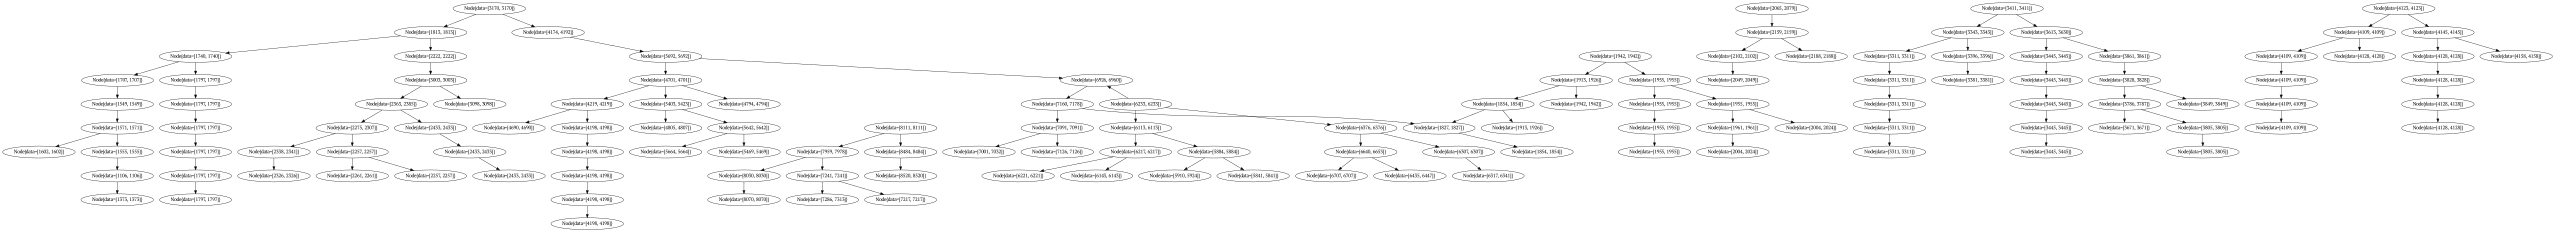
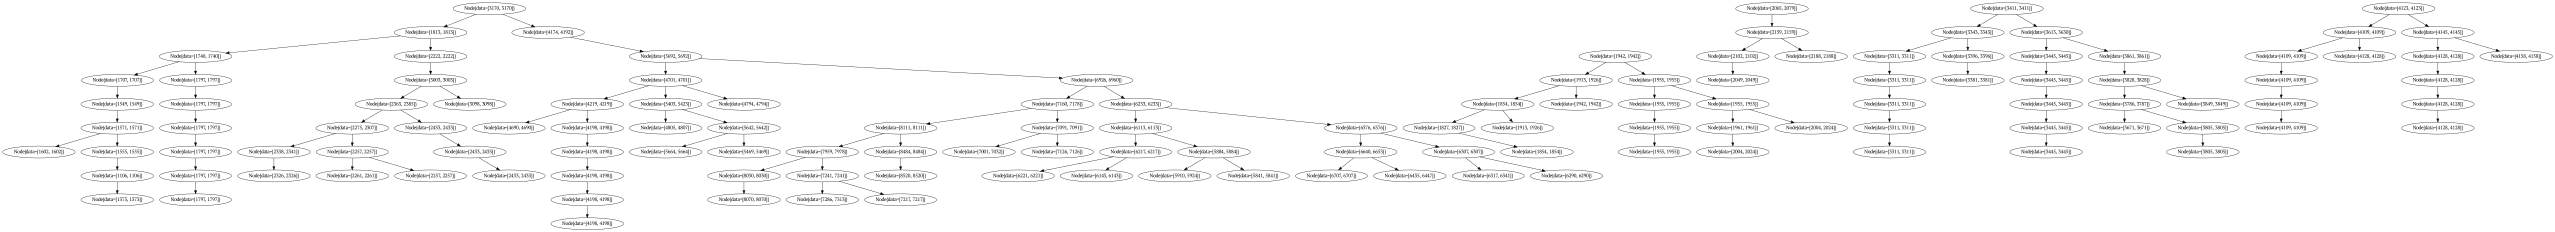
  digraph {
    fontname="PT Serif"
    node [fontname="PT Serif"]
    edge [fontname="PT Serif"]
    n1 [label="Node{data=[3170, 3170]}"]
    n2 [label="Node{data=[1813, 1813]}"]
    n3 [label="Node{data=[4174, 4192]}"]
    n4 [label="Node{data=[1740, 1740]}"]
    n5 [label="Node{data=[2222, 2222]}"]
    n6 [label="Node{data=[5692, 5692]}"]
    n7 [label="Node{data=[1707, 1707]}"]
    n8 [label="Node{data=[1797, 1797]}"]
    n9 [label="Node{data=[3003, 3003]}"]
    n10 [label="Node{data=[1549, 1549]}"]
    n11 [label="Node{data=[1797, 1797]}"]
    n12 [label="Node{data=[1571, 1571]}"]
    n13 [label="Node{data=[1106, 1106]}"]
    n14 [label="Node{data=[1373, 1373]}"]
    n15 [label="Node{data=[1555, 1555]}"]
    n16 [label="Node{data=[1602, 1602]}"]
    n17 [label="Node{data=[1797, 1797]}"]
    n18 [label="Node{data=[1797, 1797]}"]
    n19 [label="Node{data=[1797, 1797]}"]
    n20 [label="Node{data=[1797, 1797]}"]
    n21 [label="Node{data=[2363, 2385]}"]
    n22 [label="Node{data=[3098, 3098]}"]
    n23 [label="Node{data=[1942, 1942]}"]
    n24 [label="Node{data=[1913, 1926]}"]
    n25 [label="Node{data=[1955, 1955]}"]
    n26 [label="Node{data=[2065, 2079]}"]
    n27 [label="Node{data=[2159, 2159]}"]
    n28 [label="Node{data=[1854, 1854]}"]
    n29 [label="Node{data=[1942, 1942]}"]
    n30 [label="Node{data=[1955, 1955]}"]
    n31 [label="Node{data=[1955, 1955]}"]
    n32 [label="Node{data=[1827, 1827]}"]
    n33 [label="Node{data=[1913, 1926]}"]
    n34 [label="Node{data=[1854, 1854]}"]
    n35 [label="Node{data=[1955, 1955]}"]
    n36 [label="Node{data=[2004, 2024]}"]
    n37 [label="Node{data=[1961, 1961]}"]
    n38 [label="Node{data=[1955, 1955]}"]
    n39 [label="Node{data=[2004, 2024]}"]
    n40 [label="Node{data=[2049, 2049]}"]
    n41 [label="Node{data=[2102, 2102]}"]
    n42 [label="Node{data=[2188, 2188]}"]
    n43 [label="Node{data=[2275, 2307]}"]
    n44 [label="Node{data=[2433, 2433]}"]
    n45 [label="Node{data=[2257, 2257]}"]
    n46 [label="Node{data=[2338, 2341]}"]
    n47 [label="Node{data=[2433, 2433]}"]
    n48 [label="Node{data=[2257, 2257]}"]
    n49 [label="Node{data=[2261, 2261]}"]
    n50 [label="Node{data=[2326, 2326]}"]
    n51 [label="Node{data=[2433, 2433]}"]
    n52 [label="Node{data=[4701, 4701]}"]
    n53 [label="Node{data=[6926, 6960]}"]
    n54 [label="Node{data=[3411, 3411]}"]
    n55 [label="Node{data=[3343, 3343]}"]
    n56 [label="Node{data=[3613, 3630]}"]
    n57 [label="Node{data=[4123, 4123]}"]
    n58 [label="Node{data=[4109, 4109]}"]
    n59 [label="Node{data=[4145, 4145]}"]
    n60 [label="Node{data=[3311, 3311]}"]
    n61 [label="Node{data=[3396, 3396]}"]
    n62 [label="Node{data=[3445, 3445]}"]
    n63 [label="Node{data=[3861, 3861]}"]
    n64 [label="Node{data=[3311, 3311]}"]
    n65 [label="Node{data=[3381, 3381]}"]
    n66 [label="Node{data=[3311, 3311]}"]
    n67 [label="Node{data=[3311, 3311]}"]
    n68 [label="Node{data=[3311, 3311]}"]
    n69 [label="Node{data=[3445, 3445]}"]
    n70 [label="Node{data=[3828, 3828]}"]
    n71 [label="Node{data=[3445, 3445]}"]
    n72 [label="Node{data=[3445, 3445]}"]
    n73 [label="Node{data=[3445, 3445]}"]
    n74 [label="Node{data=[3786, 3787]}"]
    n75 [label="Node{data=[3849, 3849]}"]
    n76 [label="Node{data=[3671, 3671]}"]
    n77 [label="Node{data=[3805, 3805]}"]
    n78 [label="Node{data=[3805, 3805]}"]
    n79 [label="Node{data=[4109, 4109]}"]
    n80 [label="Node{data=[4128, 4128]}"]
    n81 [label="Node{data=[4128, 4128]}"]
    n82 [label="Node{data=[4158, 4158]}"]
    n83 [label="Node{data=[4109, 4109]}"]
    n84 [label="Node{data=[4109, 4109]}"]
    n85 [label="Node{data=[4109, 4109]}"]
    n86 [label="Node{data=[4128, 4128]}"]
    n87 [label="Node{data=[4128, 4128]}"]
    n88 [label="Node{data=[4128, 4128]}"]
    n89 [label="Node{data=[4219, 4219]}"]
    n90 [label="Node{data=[5403, 5423]}"]
    n91 [label="Node{data=[4794, 4794]}"]
    n92 [label="Node{data=[6233, 6233]}"]
    n93 [label="Node{data=[7160, 7178]}"]
    n94 [label="Node{data=[4198, 4198]}"]
    n95 [label="Node{data=[4690, 4690]}"]
    n96 [label="Node{data=[4805, 4807]}"]
    n97 [label="Node{data=[5642, 5642]}"]
    n98 [label="Node{data=[4198, 4198]}"]
    n99 [label="Node{data=[4198, 4198]}"]
    n100 [label="Node{data=[4198, 4198]}"]
    n101 [label="Node{data=[4198, 4198]}"]
    n102 [label="Node{data=[5469, 5469]}"]
    n103 [label="Node{data=[5664, 5664]}"]
    n104 [label="Node{data=[6113, 6113]}"]
    n105 [label="Node{data=[6376, 6376]}"]
    n106 [label="Node{data=[7091, 7091]}"]
    n107 [label="Node{data=[8111, 8111]}"]
    n108 [label="Node{data=[5884, 5884]}"]
    n109 [label="Node{data=[6217, 6217]}"]
    n110 [label="Node{data=[6307, 6307]}"]
    n111 [label="Node{data=[6640, 6653]}"]
    n112 [label="Node{data=[5841, 5841]}"]
    n113 [label="Node{data=[5910, 5924]}"]
    n114 [label="Node{data=[6143, 6143]}"]
    n115 [label="Node{data=[6221, 6221]}"]
+   n116 [label="Node{data=[6290, 6290]}"]
    n117 [label="Node{data=[6317, 6341]}"]
    n118 [label="Node{data=[6435, 6447]}"]
    n119 [label="Node{data=[6707, 6707]}"]
    n120 [label="Node{data=[7001, 7032]}"]
    n121 [label="Node{data=[7126, 7126]}"]
    n122 [label="Node{data=[7959, 7978]}"]
    n123 [label="Node{data=[8484, 8484]}"]
    n124 [label="Node{data=[7241, 7241]}"]
    n125 [label="Node{data=[8030, 8030]}"]
    n126 [label="Node{data=[8520, 8520]}"]
    n127 [label="Node{data=[7217, 7217]}"]
    n128 [label="Node{data=[7286, 7313]}"]
    n129 [label="Node{data=[8070, 8070]}"]
    n1 -> n2
    n1 -> n3
    n2 -> n4
    n2 -> n5
    n3 -> n6
    n4 -> n7
    n4 -> n8
    n5 -> n9
    n6 -> n52
    n6 -> n53
    n7 -> n10
    n8 -> n11
    n9 -> n21
    n9 -> n22
    n10 -> n12
    n11 -> n17
    n12 -> n15
    n12 -> n16
    n13 -> n14
    n15 -> n13
    n17 -> n18
    n18 -> n19
    n19 -> n20
    n21 -> n43
    n21 -> n44
    n23 -> n24
    n23 -> n25
    n24 -> n28
    n24 -> n29
    n25 -> n30
    n25 -> n31
    n26 -> n27
    n27 -> n41
    n27 -> n42
    n28 -> n32
    n28 -> n33
    n30 -> n35
    n31 -> n36
    n31 -> n37
    n32 -> n34
    n35 -> n38
    n37 -> n39
    n41 -> n40
    n43 -> n45
    n43 -> n46
    n44 -> n47
    n45 -> n48
    n45 -> n49
    n46 -> n50
    n47 -> n51
    n52 -> n89
    n52 -> n90
    n52 -> n91
-   n92 -> n53
+   n53 -> n92
    n53 -> n93
    n54 -> n55
    n54 -> n56
    n55 -> n60
    n55 -> n61
    n56 -> n62
    n56 -> n63
    n57 -> n58
    n57 -> n59
    n58 -> n79
    n58 -> n80
    n59 -> n81
    n59 -> n82
    n60 -> n64
    n61 -> n65
    n62 -> n69
    n63 -> n70
    n64 -> n66
    n66 -> n67
    n67 -> n68
    n69 -> n71
    n70 -> n74
    n70 -> n75
    n71 -> n72
    n72 -> n73
    n74 -> n76
    n74 -> n77
    n77 -> n78
    n79 -> n83
    n81 -> n86
    n83 -> n84
    n84 -> n85
    n86 -> n87
    n87 -> n88
    n89 -> n94
    n89 -> n95
    n90 -> n96
    n90 -> n97
    n92 -> n104
    n92 -> n105
    n93 -> n106
-   n93 -> n32
+   n93 -> n107
    n94 -> n98
    n97 -> n102
    n97 -> n103
    n98 -> n99
    n99 -> n100
    n100 -> n101
    n104 -> n108
    n104 -> n109
    n105 -> n110
    n105 -> n111
    n106 -> n120
    n106 -> n121
    n107 -> n122
    n107 -> n123
    n108 -> n112
    n108 -> n113
    n109 -> n114
    n109 -> n115
+   n110 -> n116
    n110 -> n117
    n111 -> n118
    n111 -> n119
    n122 -> n124
    n122 -> n125
    n123 -> n126
    n124 -> n127
    n124 -> n128
    n125 -> n129
  }
